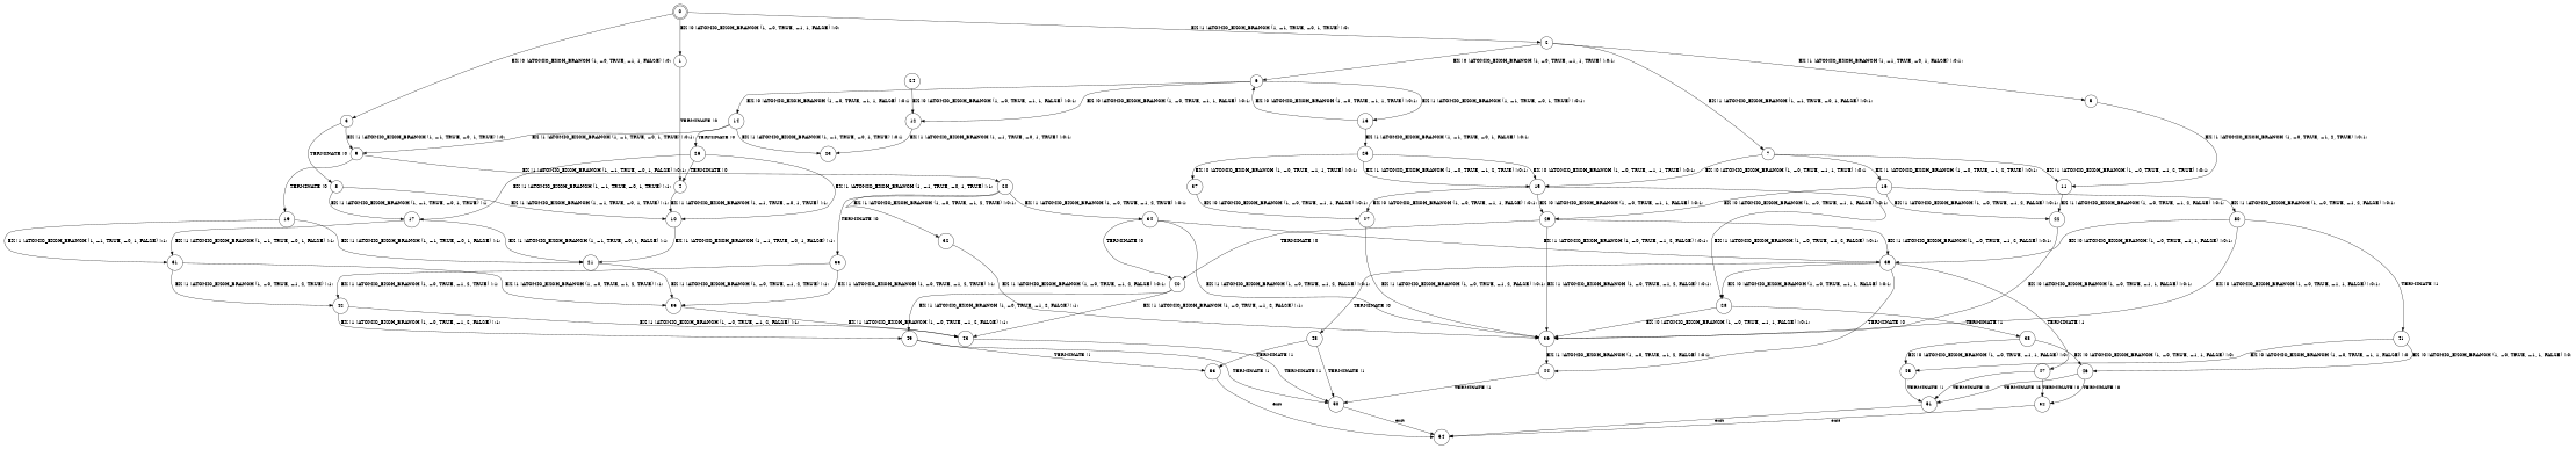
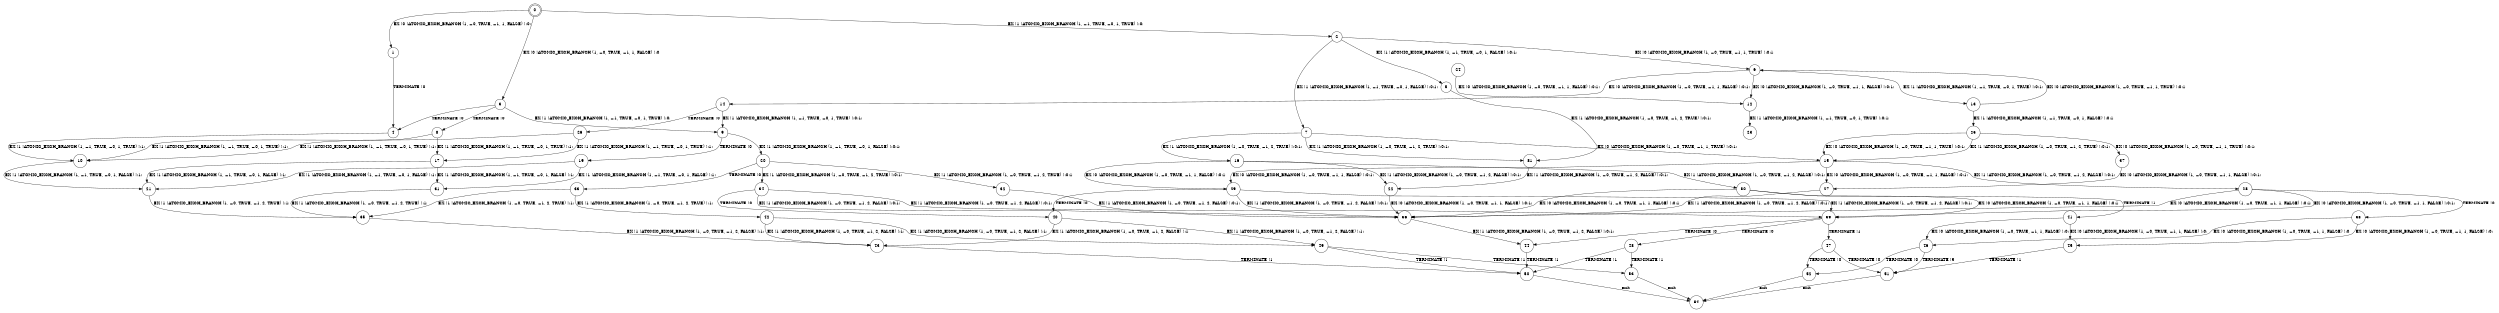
  digraph {
    node [shape=circle]
    0 [peripheries=2]
    1
    2
    3
    4
    5
    6
    7
    8
    9
    10
-   11
+   11 [label=81]
    12
    13
    14
    15
    16
    17
    19
    20
    21
    22
    23
    25
    26
    27
    28
    29
    n29 [label=80]
    31
    32
    33
    34
    35
    36
    24
    37
    38
    39
    40
    41
    42
    43
    44
    45
    46
    47
    48
    49
    50
    51
    52
    53
    54
    0 -> 1 [label="EX !0 !ATOMIC_EXCH_BRANCH (1, +0, TRUE, +1, 1, FALSE) !:0:"]
    0 -> 2 [label="EX !1 !ATOMIC_EXCH_BRANCH (1, +1, TRUE, +0, 1, TRUE) !:0:"]
    0 -> 3 [label="EX !0 !ATOMIC_EXCH_BRANCH (1, +0, TRUE, +1, 1, FALSE) !:0:"]
    1 -> 4 [label="TERMINATE !0"]
    2 -> 5 [label="EX !1 !ATOMIC_EXCH_BRANCH (1, +1, TRUE, +0, 1, FALSE) !:0:1:"]
    2 -> 6 [label="EX !0 !ATOMIC_EXCH_BRANCH (1, +0, TRUE, +1, 1, TRUE) !:0:1:"]
    2 -> 7 [label="EX !1 !ATOMIC_EXCH_BRANCH (1, +1, TRUE, +0, 1, FALSE) !:0:1:"]
-   26 -> 4 [label="TERMINATE !0"]
+   3 -> 4 [label="TERMINATE !0"]
    3 -> 8 [label="TERMINATE !0"]
    3 -> 9 [label="EX !1 !ATOMIC_EXCH_BRANCH (1, +1, TRUE, +0, 1, TRUE) !:0:"]
    4 -> 10 [label="EX !1 !ATOMIC_EXCH_BRANCH (1, +1, TRUE, +0, 1, TRUE) !:1:"]
    5 -> 11 [label="EX !1 !ATOMIC_EXCH_BRANCH (1, +0, TRUE, +1, 2, TRUE) !:0:1:"]
    6 -> 12 [label="EX !0 !ATOMIC_EXCH_BRANCH (1, +0, TRUE, +1, 1, FALSE) !:0:1:"]
    6 -> 13 [label="EX !1 !ATOMIC_EXCH_BRANCH (1, +1, TRUE, +0, 1, TRUE) !:0:1:"]
    6 -> 14 [label="EX !0 !ATOMIC_EXCH_BRANCH (1, +0, TRUE, +1, 1, FALSE) !:0:1:"]
    7 -> 11 [label="EX !1 !ATOMIC_EXCH_BRANCH (1, +0, TRUE, +1, 2, TRUE) !:0:1:"]
    7 -> 15 [label="EX !0 !ATOMIC_EXCH_BRANCH (1, +0, TRUE, +1, 1, TRUE) !:0:1:"]
    7 -> 16 [label="EX !1 !ATOMIC_EXCH_BRANCH (1, +0, TRUE, +1, 2, TRUE) !:0:1:"]
    8 -> 10 [label="EX !1 !ATOMIC_EXCH_BRANCH (1, +1, TRUE, +0, 1, TRUE) !:1:"]
    8 -> 17 [label="EX !1 !ATOMIC_EXCH_BRANCH (1, +1, TRUE, +0, 1, TRUE) !:1:"]
    9 -> 19 [label="TERMINATE !0"]
    9 -> 20 [label="EX !1 !ATOMIC_EXCH_BRANCH (1, +1, TRUE, +0, 1, FALSE) !:0:1:"]
    10 -> 21 [label="EX !1 !ATOMIC_EXCH_BRANCH (1, +1, TRUE, +0, 1, FALSE) !:1:"]
    11 -> 22 [label="EX !1 !ATOMIC_EXCH_BRANCH (1, +0, TRUE, +1, 2, FALSE) !:0:1:"]
    12 -> 23 [label="EX !1 !ATOMIC_EXCH_BRANCH (1, +1, TRUE, +0, 1, TRUE) !:0:1:"]
    13 -> 6 [label="EX !0 !ATOMIC_EXCH_BRANCH (1, +0, TRUE, +1, 1, TRUE) !:0:1:"]
    13 -> 25 [label="EX !1 !ATOMIC_EXCH_BRANCH (1, +1, TRUE, +0, 1, FALSE) !:0:1:"]
    14 -> 9 [label="EX !1 !ATOMIC_EXCH_BRANCH (1, +1, TRUE, +0, 1, TRUE) !:0:1:"]
-   14 -> 23 [label="EX !1 !ATOMIC_EXCH_BRANCH (1, +1, TRUE, +0, 1, TRUE) !:0:1:"]
    14 -> 26 [label="TERMINATE !0"]
    15 -> 27 [label="EX !0 !ATOMIC_EXCH_BRANCH (1, +0, TRUE, +1, 1, FALSE) !:0:1:"]
    15 -> 28 [label="EX !1 !ATOMIC_EXCH_BRANCH (1, +0, TRUE, +1, 2, FALSE) !:0:1:"]
    15 -> 29 [label="EX !0 !ATOMIC_EXCH_BRANCH (1, +0, TRUE, +1, 1, FALSE) !:0:1:"]
    16 -> 22 [label="EX !1 !ATOMIC_EXCH_BRANCH (1, +0, TRUE, +1, 2, FALSE) !:0:1:"]
    16 -> 29 [label="EX !0 !ATOMIC_EXCH_BRANCH (1, +0, TRUE, +1, 1, FALSE) !:0:1:"]
    16 -> n29 [label="EX !1 !ATOMIC_EXCH_BRANCH (1, +0, TRUE, +1, 2, FALSE) !:0:1:"]
    17 -> 21 [label="EX !1 !ATOMIC_EXCH_BRANCH (1, +1, TRUE, +0, 1, FALSE) !:1:"]
    17 -> 31 [label="EX !1 !ATOMIC_EXCH_BRANCH (1, +1, TRUE, +0, 1, FALSE) !:1:"]
    19 -> 21 [label="EX !1 !ATOMIC_EXCH_BRANCH (1, +1, TRUE, +0, 1, FALSE) !:1:"]
    19 -> 31 [label="EX !1 !ATOMIC_EXCH_BRANCH (1, +1, TRUE, +0, 1, FALSE) !:1:"]
    20 -> 32 [label="EX !1 !ATOMIC_EXCH_BRANCH (1, +0, TRUE, +1, 2, TRUE) !:0:1:"]
    20 -> 33 [label="TERMINATE !0"]
    20 -> 34 [label="EX !1 !ATOMIC_EXCH_BRANCH (1, +0, TRUE, +1, 2, TRUE) !:0:1:"]
    21 -> 35 [label="EX !1 !ATOMIC_EXCH_BRANCH (1, +0, TRUE, +1, 2, TRUE) !:1:"]
    22 -> 36 [label="EX !0 !ATOMIC_EXCH_BRANCH (1, +0, TRUE, +1, 1, FALSE) !:0:1:"]
    25 -> 15 [label="EX !1 !ATOMIC_EXCH_BRANCH (1, +0, TRUE, +1, 2, TRUE) !:0:1:"]
    25 -> 15 [label="EX !0 !ATOMIC_EXCH_BRANCH (1, +0, TRUE, +1, 1, TRUE) !:0:1:"]
    25 -> 37 [label="EX !0 !ATOMIC_EXCH_BRANCH (1, +0, TRUE, +1, 1, TRUE) !:0:1:"]
    26 -> 10 [label="EX !1 !ATOMIC_EXCH_BRANCH (1, +1, TRUE, +0, 1, TRUE) !:1:"]
    26 -> 17 [label="EX !1 !ATOMIC_EXCH_BRANCH (1, +1, TRUE, +0, 1, TRUE) !:1:"]
    27 -> 36 [label="EX !1 !ATOMIC_EXCH_BRANCH (1, +0, TRUE, +1, 2, FALSE) !:0:1:"]
    28 -> 36 [label="EX !0 !ATOMIC_EXCH_BRANCH (1, +0, TRUE, +1, 1, FALSE) !:0:1:"]
-   28 -> 38 [label="TERMINATE !1"]
-   39 -> 28 [label="EX !0 !ATOMIC_EXCH_BRANCH (1, +0, TRUE, +1, 1, FALSE) !:0:1:"]
+   28 -> 38 [label="TERMINATE !0"]
+   28 -> 39 [label="EX !0 !ATOMIC_EXCH_BRANCH (1, +0, TRUE, +1, 1, FALSE) !:0:1:"]
    29 -> 36 [label="EX !1 !ATOMIC_EXCH_BRANCH (1, +0, TRUE, +1, 2, FALSE) !:0:1:"]
    29 -> 39 [label="EX !1 !ATOMIC_EXCH_BRANCH (1, +0, TRUE, +1, 2, FALSE) !:0:1:"]
    29 -> 40 [label="TERMINATE !0"]
    n29 -> 36 [label="EX !0 !ATOMIC_EXCH_BRANCH (1, +0, TRUE, +1, 1, FALSE) !:0:1:"]
    n29 -> 39 [label="EX !0 !ATOMIC_EXCH_BRANCH (1, +0, TRUE, +1, 1, FALSE) !:0:1:"]
    n29 -> 41 [label="TERMINATE !1"]
    31 -> 35 [label="EX !1 !ATOMIC_EXCH_BRANCH (1, +0, TRUE, +1, 2, TRUE) !:1:"]
-   31 -> 42 [label="EX !1 !ATOMIC_EXCH_BRANCH (1, +0, TRUE, +1, 2, TRUE) !:1:"]
    32 -> 36 [label="EX !1 !ATOMIC_EXCH_BRANCH (1, +0, TRUE, +1, 2, FALSE) !:0:1:"]
    33 -> 35 [label="EX !1 !ATOMIC_EXCH_BRANCH (1, +0, TRUE, +1, 2, TRUE) !:1:"]
    33 -> 42 [label="EX !1 !ATOMIC_EXCH_BRANCH (1, +0, TRUE, +1, 2, TRUE) !:1:"]
    34 -> 36 [label="EX !1 !ATOMIC_EXCH_BRANCH (1, +0, TRUE, +1, 2, FALSE) !:0:1:"]
    34 -> 39 [label="EX !1 !ATOMIC_EXCH_BRANCH (1, +0, TRUE, +1, 2, FALSE) !:0:1:"]
    34 -> 40 [label="TERMINATE !0"]
    35 -> 43 [label="EX !1 !ATOMIC_EXCH_BRANCH (1, +0, TRUE, +1, 2, FALSE) !:1:"]
    36 -> 44 [label="EX !1 !ATOMIC_EXCH_BRANCH (1, +0, TRUE, +1, 2, FALSE) !:0:1:"]
    24 -> 12 [label="EX !0 !ATOMIC_EXCH_BRANCH (1, +0, TRUE, +1, 1, FALSE) !:0:1:"]
    37 -> 27 [label="EX !0 !ATOMIC_EXCH_BRANCH (1, +0, TRUE, +1, 1, FALSE) !:0:1:"]
    38 -> 45 [label="EX !0 !ATOMIC_EXCH_BRANCH (1, +0, TRUE, +1, 1, FALSE) !:0:"]
    38 -> 46 [label="EX !0 !ATOMIC_EXCH_BRANCH (1, +0, TRUE, +1, 1, FALSE) !:0:"]
    39 -> 44 [label="TERMINATE !0"]
    39 -> 47 [label="TERMINATE !1"]
    39 -> 48 [label="TERMINATE !0"]
    40 -> 43 [label="EX !1 !ATOMIC_EXCH_BRANCH (1, +0, TRUE, +1, 2, FALSE) !:1:"]
    40 -> 49 [label="EX !1 !ATOMIC_EXCH_BRANCH (1, +0, TRUE, +1, 2, FALSE) !:1:"]
    41 -> 45 [label="EX !0 !ATOMIC_EXCH_BRANCH (1, +0, TRUE, +1, 1, FALSE) !:0:"]
    41 -> 46 [label="EX !0 !ATOMIC_EXCH_BRANCH (1, +0, TRUE, +1, 1, FALSE) !:0:"]
    42 -> 43 [label="EX !1 !ATOMIC_EXCH_BRANCH (1, +0, TRUE, +1, 2, FALSE) !:1:"]
    42 -> 49 [label="EX !1 !ATOMIC_EXCH_BRANCH (1, +0, TRUE, +1, 2, FALSE) !:1:"]
    43 -> 50 [label="TERMINATE !1"]
    44 -> 50 [label="TERMINATE !1"]
    45 -> 51 [label="TERMINATE !1"]
    46 -> 51 [label="TERMINATE !5"]
    46 -> 52 [label="TERMINATE !0"]
    47 -> 51 [label="TERMINATE !0"]
    47 -> 52 [label="TERMINATE !0"]
    48 -> 50 [label="TERMINATE !1"]
    48 -> 53 [label="TERMINATE !1"]
    49 -> 50 [label="TERMINATE !1"]
    49 -> 53 [label="TERMINATE !1"]
    50 -> 54 [label=exit]
    51 -> 54 [label=exit]
    52 -> 54 [label=exit]
    53 -> 54 [label=exit]
  }
